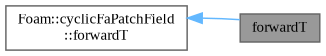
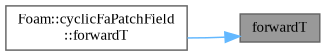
  digraph {
    rankdir=RL
    fontname="Liberation Serif"
    node [fontname="Liberation Serif" fontsize=10 shape=box style=filled]
    n1 [color=gray40 fillcolor=grey60 fontcolor=black height=0.2 label=forwardT width=0.4]
    n2 [color=grey40 fillcolor=white height=0.2 label="Foam::cyclicFaPatchField\l::forwardT" width=0.4]
-   n2 -> n1 [color=steelblue1 dir=back fontname="Liberation Serif" fontsize=10 labelfontname=Helvetica labelfontsize=10 style=solid]
+   n1 -> n2 [color=steelblue1 dir=back fontname="Liberation Serif" fontsize=10 labelfontname=Helvetica labelfontsize=10 style=solid]
  }
